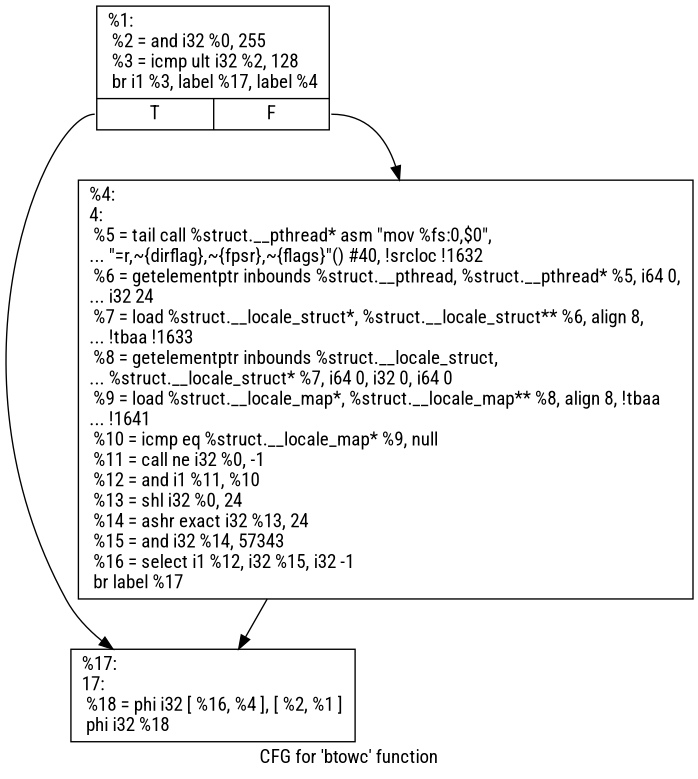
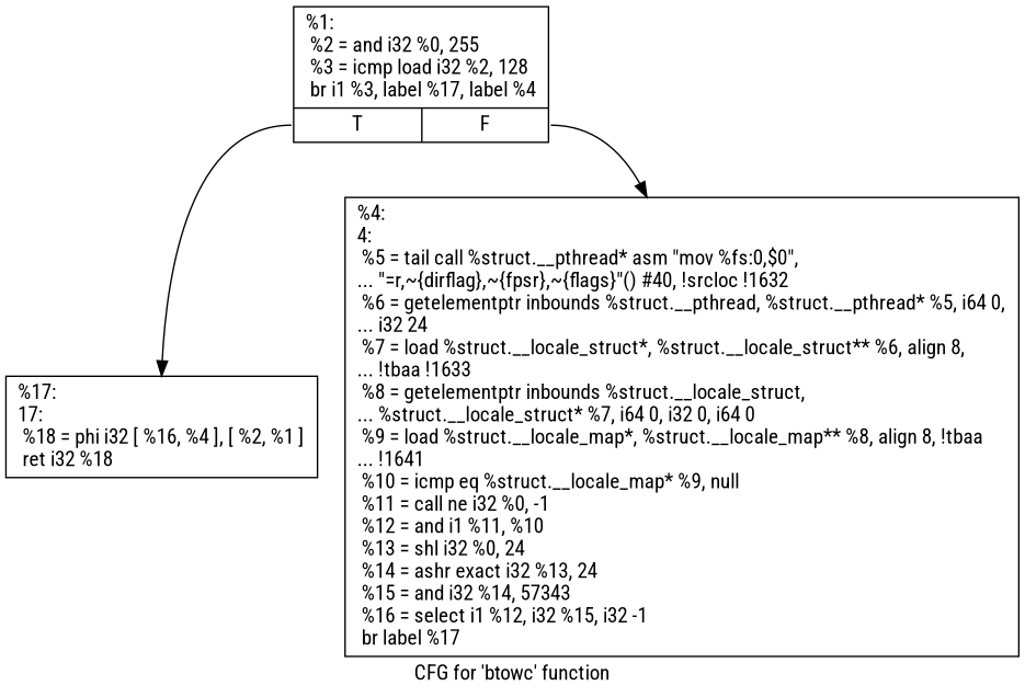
  digraph {
    fontname="Roboto Condensed"
    label="CFG for 'btowc' function"
    node [fontname="Roboto Condensed" shape=record]
    edge [fontname="Roboto Condensed"]
-   n1 [label="{%1:\l  %2 = and i32 %0, 255\l  %3 = icmp ult i32 %2, 128\l  br i1 %3, label %17, label %4\l|{<s0>T|<s1>F}}"]
-   n2 [label="{%17:\l17:                                               \l  %18 = phi i32 [ %16, %4 ], [ %2, %1 ]\l  phi i32 %18\l}"]
+   n1 [label="{%1:\l  %2 = and i32 %0, 255\l  %3 = icmp load i32 %2, 128\l  br i1 %3, label %17, label %4\l|{<s0>T|<s1>F}}"]
+   n2 [label="{%17:\l17:                                               \l  %18 = phi i32 [ %16, %4 ], [ %2, %1 ]\l  ret i32 %18\l}"]
    n3 [label="{%4:\l4:                                                \l  %5 = tail call %struct.__pthread* asm \"mov %fs:0,$0\",\l... \"=r,~\{dirflag\},~\{fpsr\},~\{flags\}\"() #40, !srcloc !1632\l  %6 = getelementptr inbounds %struct.__pthread, %struct.__pthread* %5, i64 0,\l... i32 24\l  %7 = load %struct.__locale_struct*, %struct.__locale_struct** %6, align 8,\l... !tbaa !1633\l  %8 = getelementptr inbounds %struct.__locale_struct,\l... %struct.__locale_struct* %7, i64 0, i32 0, i64 0\l  %9 = load %struct.__locale_map*, %struct.__locale_map** %8, align 8, !tbaa\l... !1641\l  %10 = icmp eq %struct.__locale_map* %9, null\l  %11 = call ne i32 %0, -1\l  %12 = and i1 %11, %10\l  %13 = shl i32 %0, 24\l  %14 = ashr exact i32 %13, 24\l  %15 = and i32 %14, 57343\l  %16 = select i1 %12, i32 %15, i32 -1\l  br label %17\l}"]
    n1 -> n2 [tailport=s0]
    n1 -> n3 [tailport=s1]
-   n3 -> n2
  }
